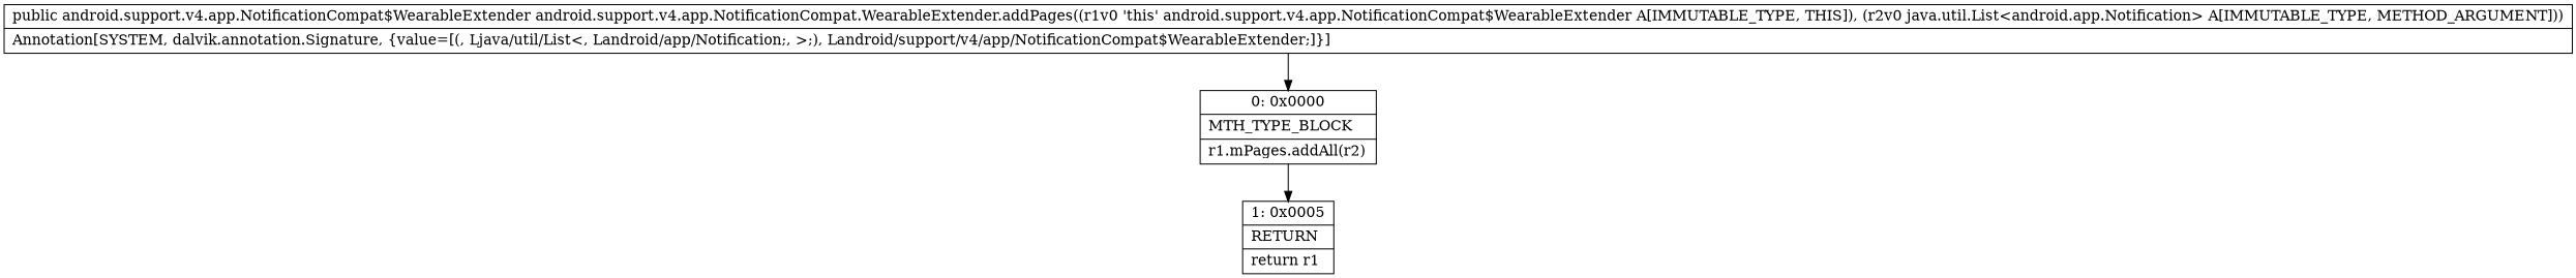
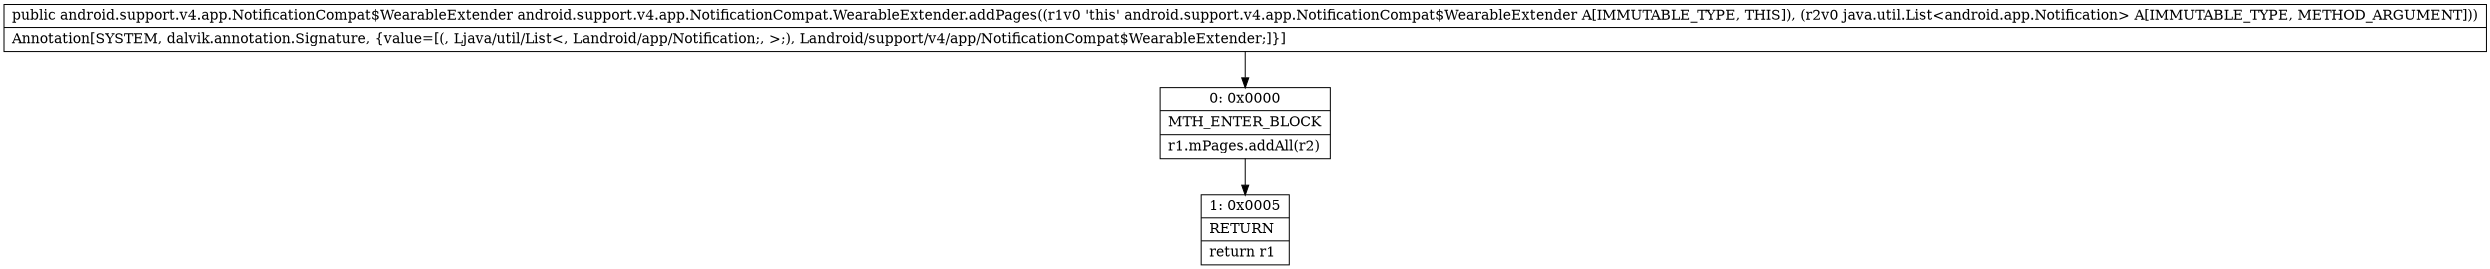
  digraph {
    node [shape=record]
-   n1 [label="{0\:\ 0x0000|MTH_TYPE_BLOCK\l|r1.mPages.addAll(r2)\l}"]
+   n1 [label="{0\:\ 0x0000|MTH_ENTER_BLOCK\l|r1.mPages.addAll(r2)\l}"]
    n2 [label="{1\:\ 0x0005|RETURN\l|return r1\l}"]
    n3 [label="{public android.support.v4.app.NotificationCompat$WearableExtender android.support.v4.app.NotificationCompat.WearableExtender.addPages((r1v0 'this' android.support.v4.app.NotificationCompat$WearableExtender A[IMMUTABLE_TYPE, THIS]), (r2v0 java.util.List\<android.app.Notification\> A[IMMUTABLE_TYPE, METHOD_ARGUMENT]))  | Annotation[SYSTEM, dalvik.annotation.Signature, \{value=[(, Ljava\/util\/List\<, Landroid\/app\/Notification;, \>;), Landroid\/support\/v4\/app\/NotificationCompat$WearableExtender;]\}]\l}"]
    n1 -> n2
    n3 -> n1
  }
